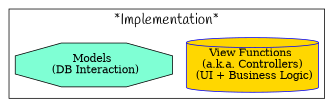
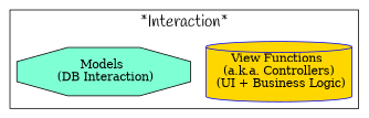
  digraph {
    fontname=Handlee
    node [style=filled]
    n1 [label="View Functions \n (a.k.a. Controllers) \n (UI + Business Logic)" shape=cylinder fillcolor=gold color=blue]
    n2 [label="Models \n (DB Interaction)" shape=octagon fillcolor=aquamarine color=black]
    subgraph cluster_1 {
      fontsize=20
-     label="*Implementation*"
+     label="*Interaction*"
      n1
      n2
    }
    subgraph cluster_2 {
    }
  }
